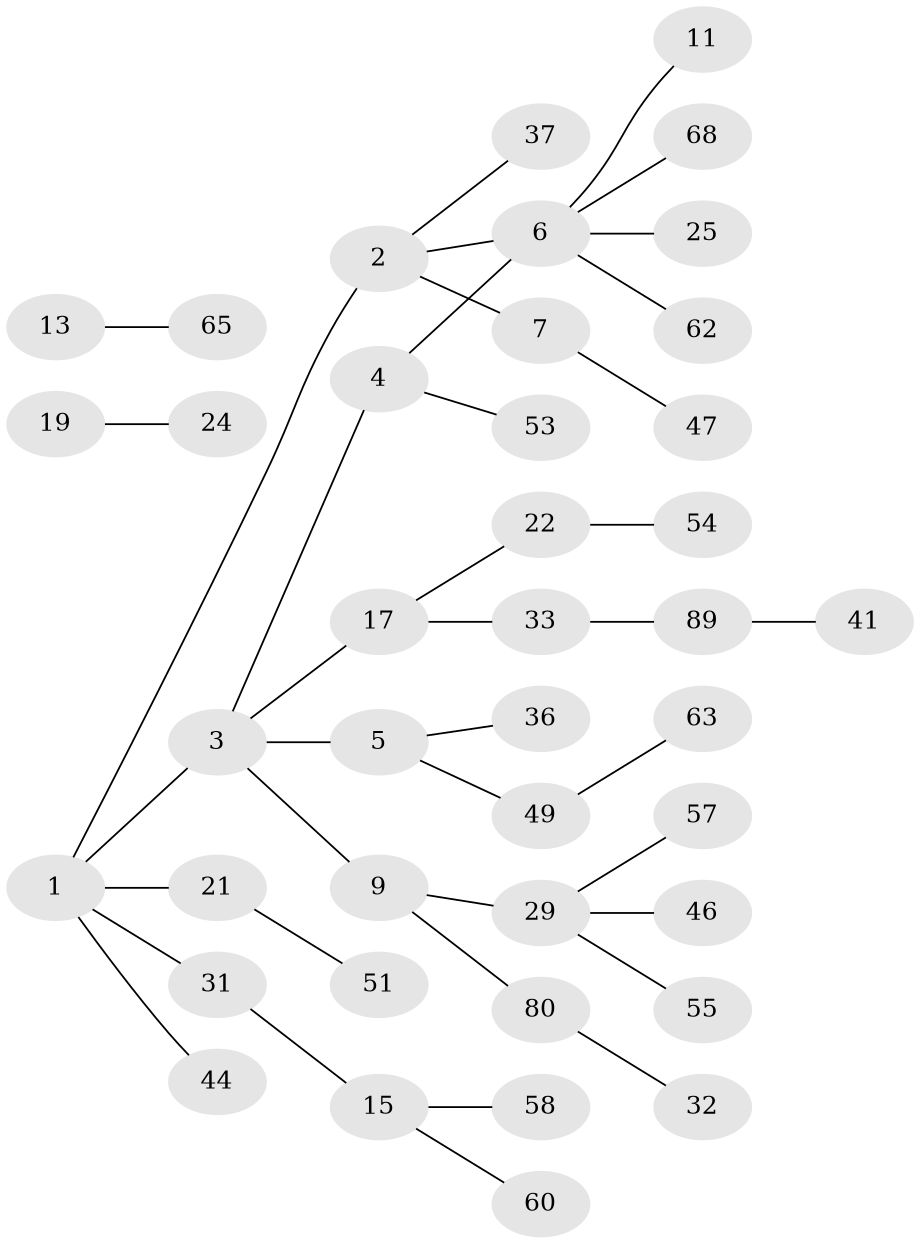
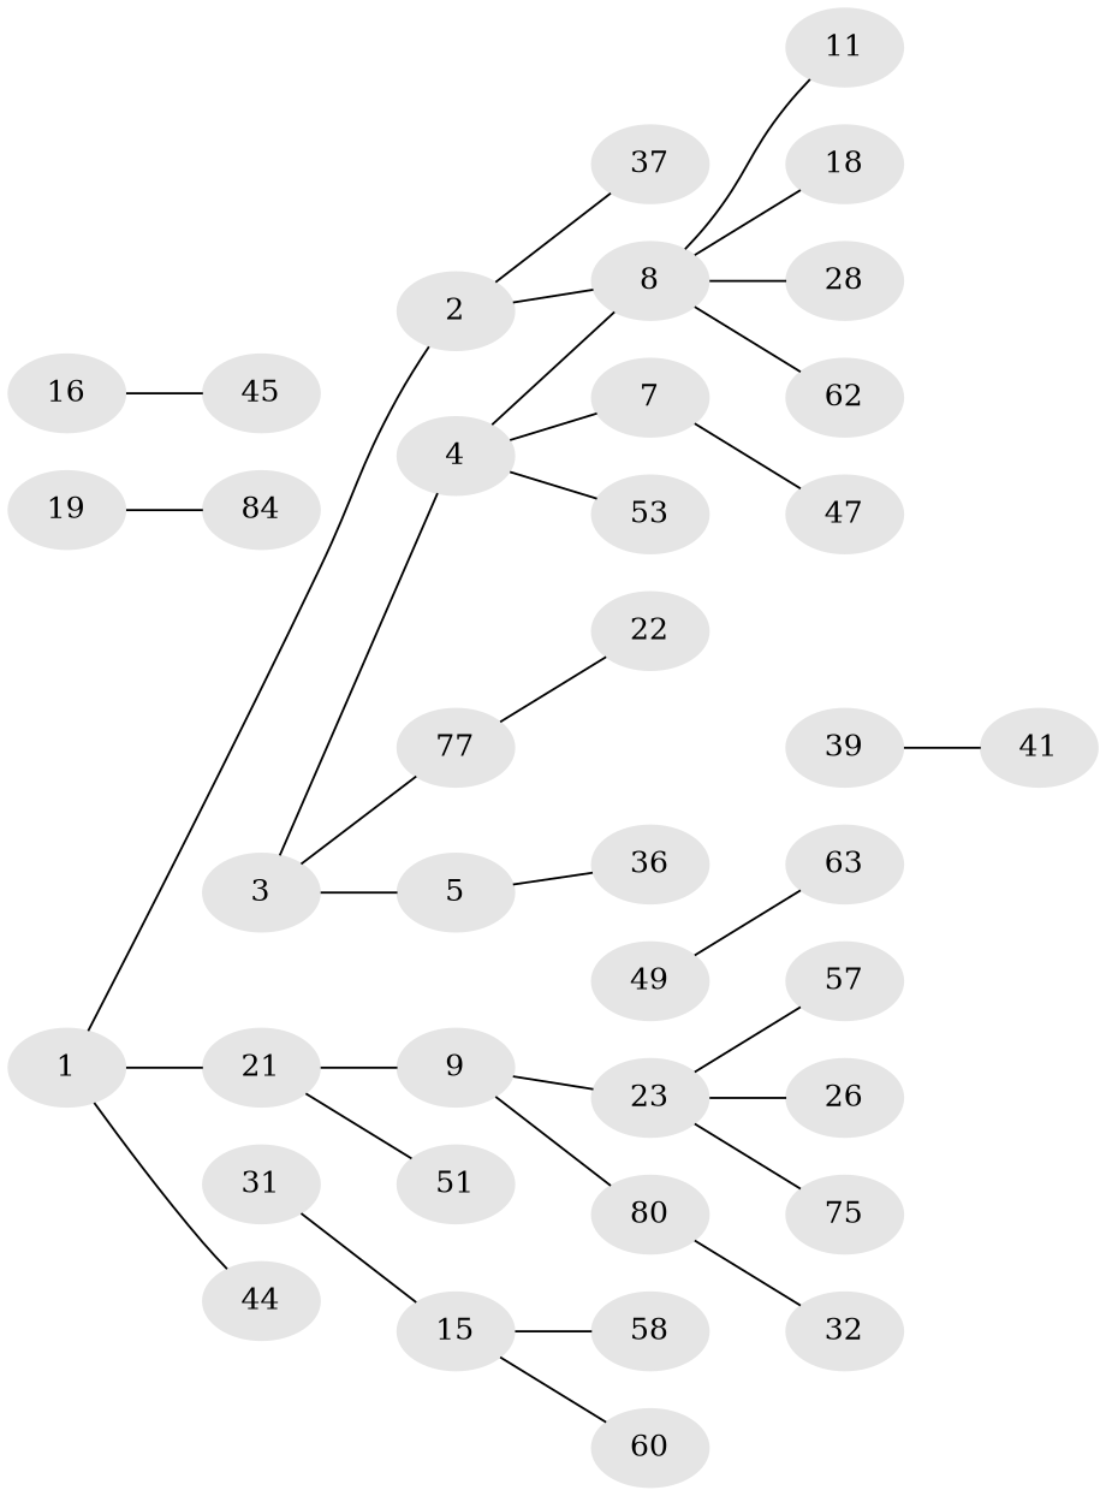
  graph {
    rankdir=LR
    node [color=gray90 style=filled]
    1 [super="+8"]
    2 [super="+15"]
    3 [super="+10"]
    21 [super="+38"]
    31
    44
    37 [super="+42"]
-   6 [super="+14"]
+   6 [super="+14" label=8]
    4 [super="+12"]
    5 [super="+20"]
    9 [super="+13"]
-   17
+   17 [label=77]
    51
    n14 [label=15 super="+47"]
    19 [super="+50"]
-   24 [super="+29"]
+   24 [super="+29" label=84]
    7 [super="+27"]
    53
    36 [super="+48"]
    49
-   23 [super="+43" label=29]
+   23 [super="+43"]
    n22 [label=80]
    22 [super="+25"]
-   33 [super="+40"]
    11 [super="+56"]
-   18 [label=68]
-   28 [super="+52" label=25]
+   18
+   28 [super="+52"]
    62
    n29 [label=47 super="+61"]
    63 [super="+66"]
-   26 [label=46]
-   55
+   26
+   55 [label=75]
    57
    32
-   16 [label=13]
-   65
-   54
-   39 [label=89]
+   16
+   65 [label=45]
+   39
    58
    60 [super="+64"]
    41 [super="+59"]
    1 -- 2
-   1 -- 3
    1 -- 21
-   1 -- 31
    1 -- 44
    2 -- 37
    2 -- 6
    3 -- 4
    3 -- 5
-   3 -- 9
+   21 -- 9
    3 -- 17
    21 -- 51
    31 -- n14
    6 -- 11
    6 -- 18
    6 -- 28
    6 -- 62
    4 -- 6
-   2 -- 7
+   4 -- 7
    4 -- 53
    5 -- 36
-   5 -- 49
    9 -- 23
    9 -- n22
    17 -- 22
-   17 -- 33
    n14 -- 58
    n14 -- 60
    19 -- 24
    7 -- n29
    49 -- 63
    23 -- 26
    23 -- 55
    23 -- 57
    n22 -- 32
-   22 -- 54
-   33 -- 39
    16 -- 65
    39 -- 41
  }
